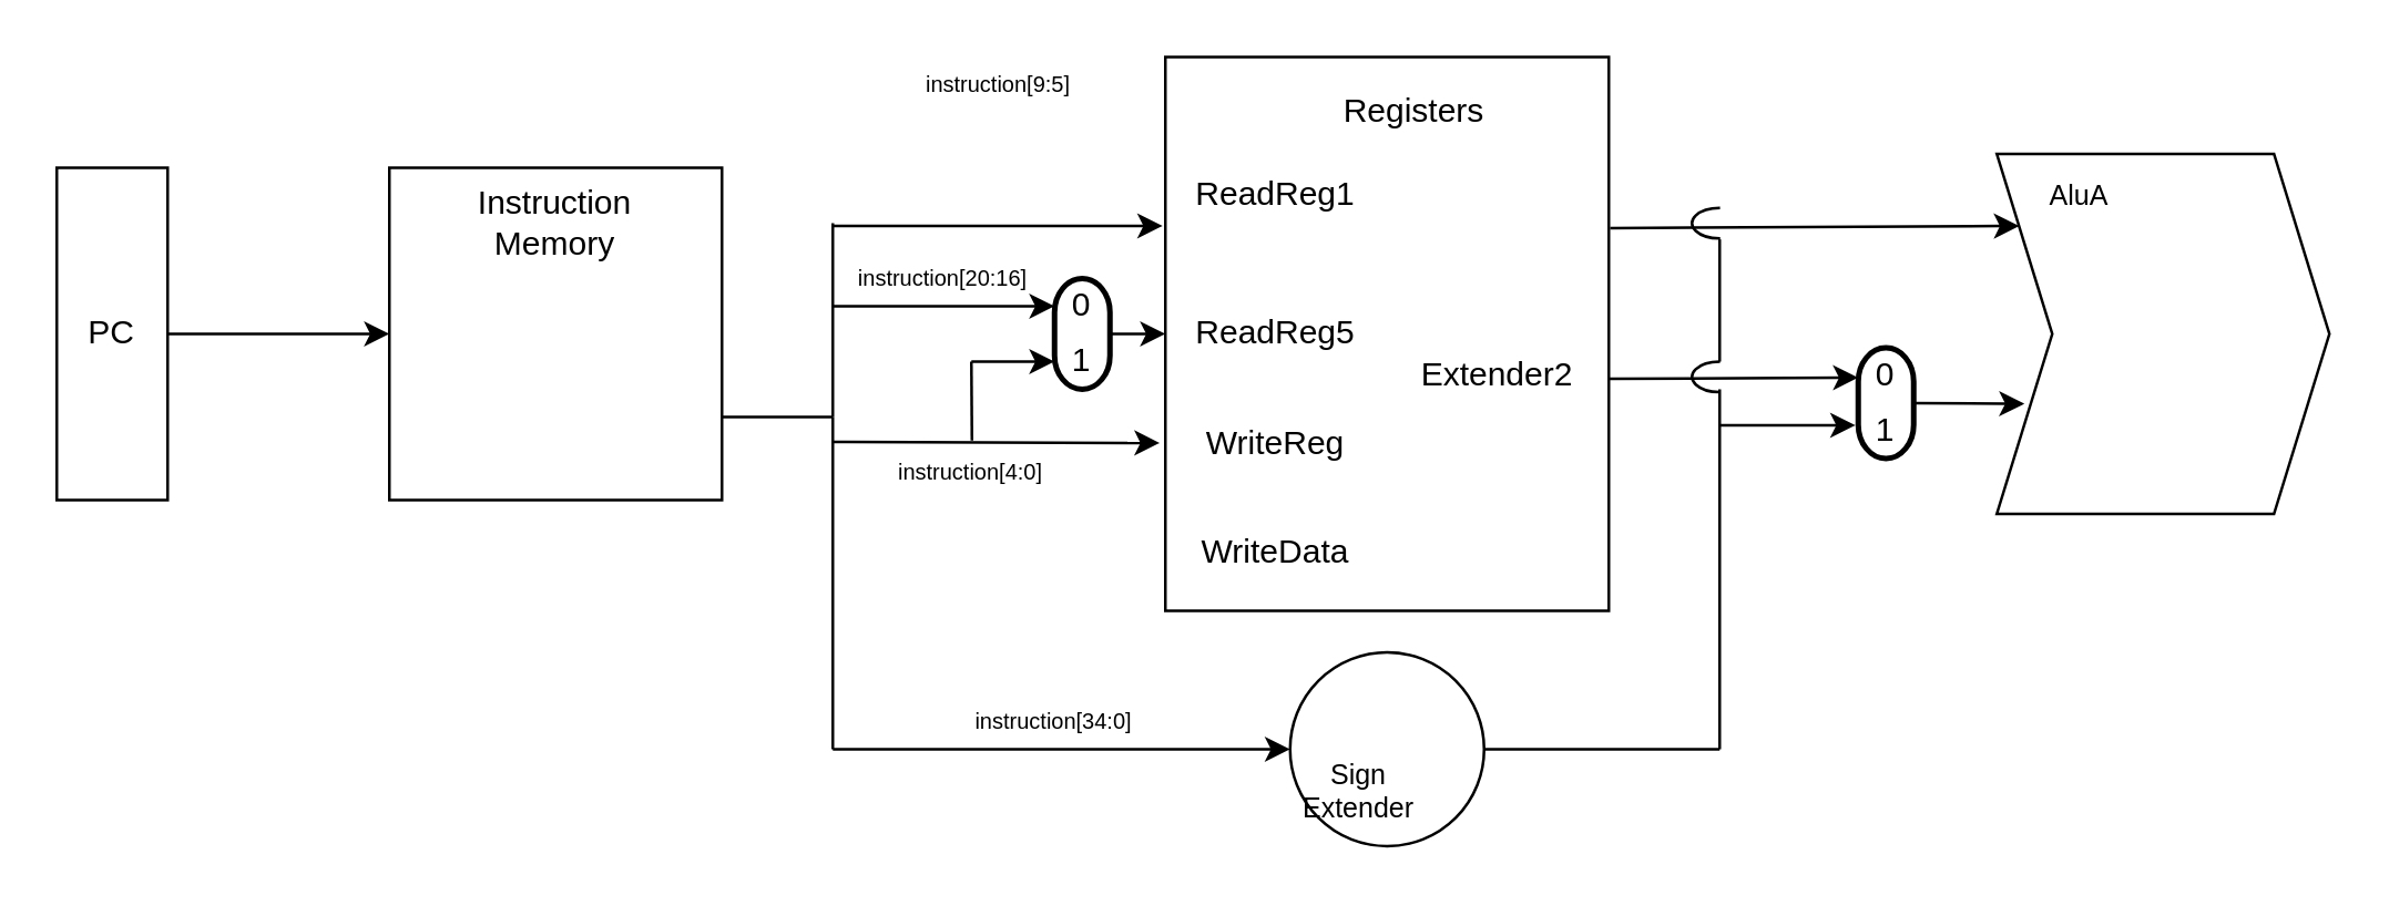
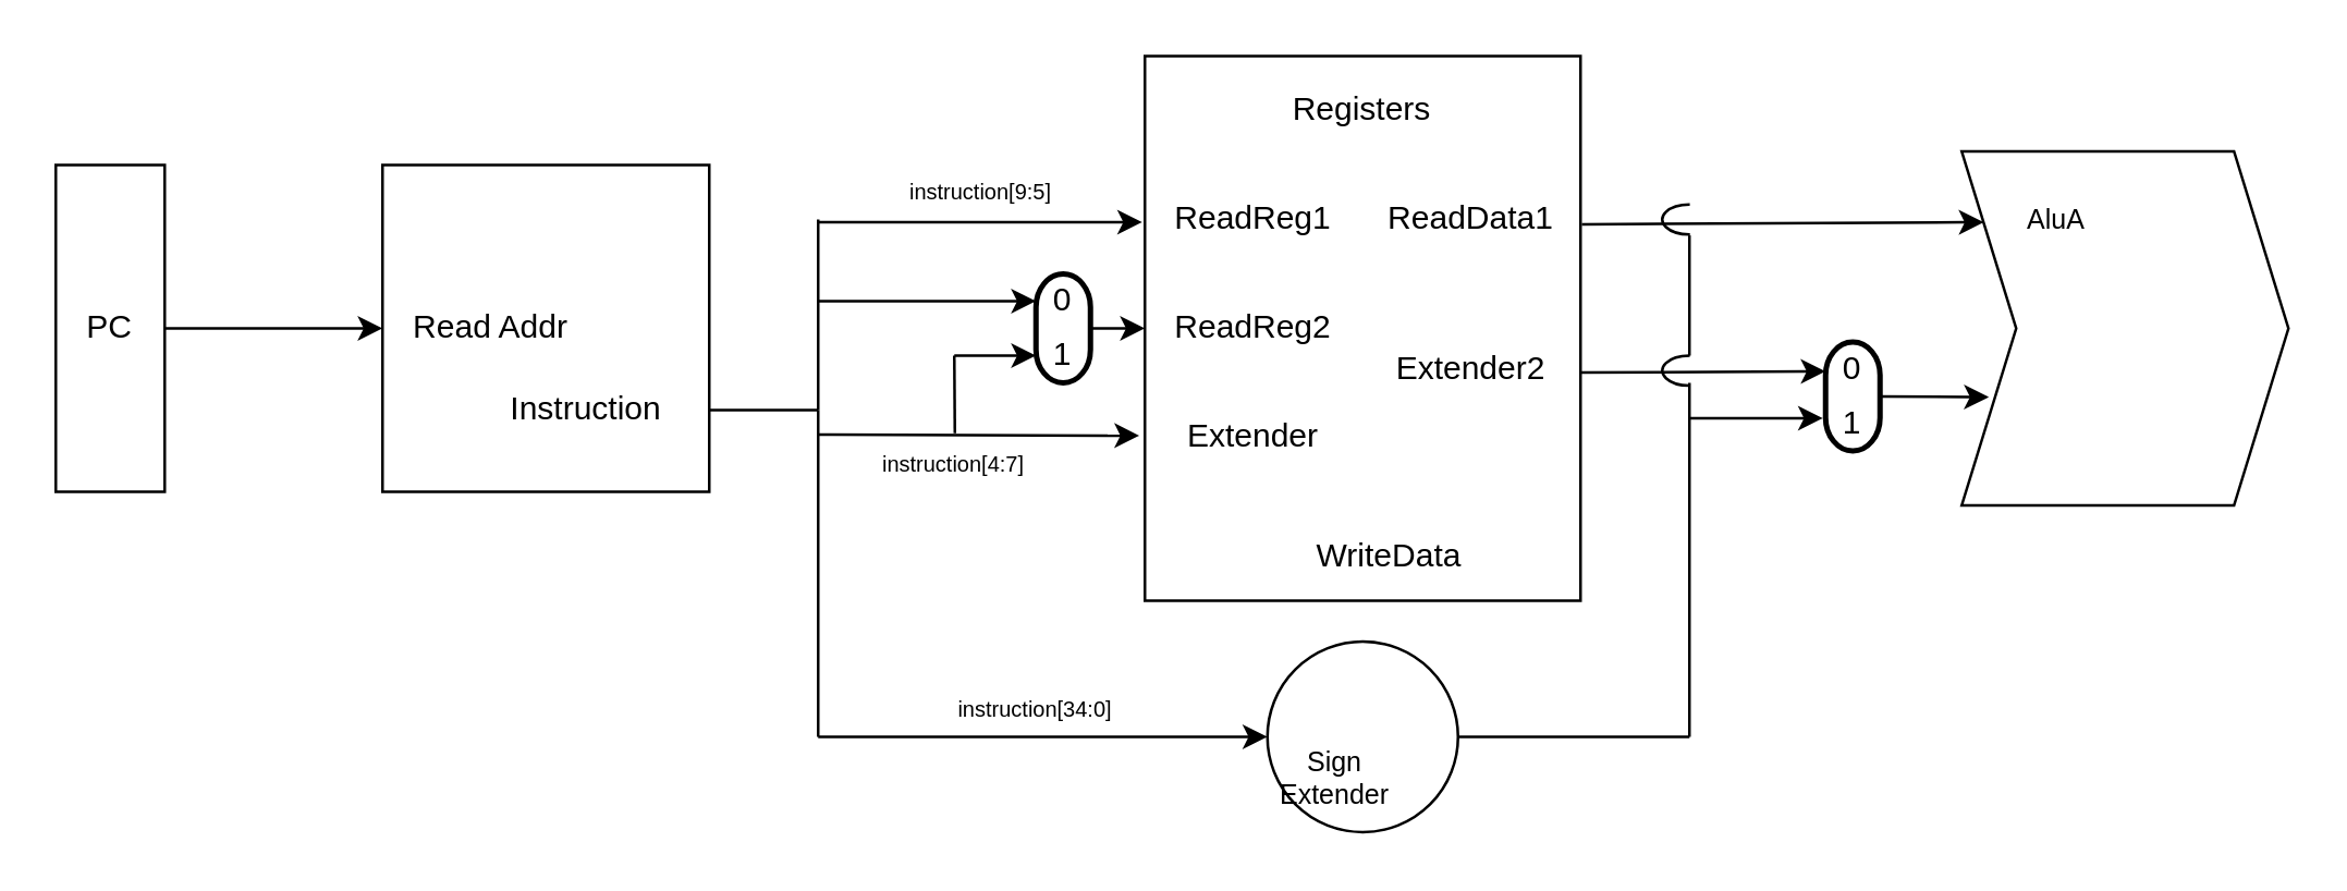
  <mxCell id="0" />
  <mxCell id="1" parent="0" />
  <mxCell id="2" value="" style="rounded=0;whiteSpace=wrap;html=1;" vertex="1" parent="1"><mxGeometry x="20" y="60" width="40" height="120" as="geometry" /></mxCell>
  <mxCell id="3" value="&lt;div&gt;PC&lt;/div&gt;" style="text;html=1;strokeColor=none;fillColor=none;align=center;verticalAlign=middle;whiteSpace=wrap;rounded=0;" vertex="1" parent="1"><mxGeometry x="20" y="110" width="40" height="20" as="geometry" /></mxCell>
  <mxCell id="4" value="" style="rounded=0;whiteSpace=wrap;html=1;" vertex="1" parent="1"><mxGeometry x="140" y="60" width="120" height="120" as="geometry" /></mxCell>
  <mxCell id="5" value="" style="endArrow=classic;html=1;exitX=1;exitY=0.5;exitDx=0;exitDy=0;entryX=0;entryY=0.5;entryDx=0;entryDy=0;" edge="1" parent="1" source="3" target="4"><mxGeometry width="50" height="50" relative="1" as="geometry"><mxPoint x="20" y="250" as="sourcePoint" /><mxPoint x="70" y="200" as="targetPoint" /></mxGeometry></mxCell>
- <mxCell id="6" value="Instruction Memory" style="text;html=1;strokeColor=none;fillColor=none;align=center;verticalAlign=middle;whiteSpace=wrap;rounded=0;" vertex="1" parent="1"><mxGeometry x="180" y="70" width="40" height="20" as="geometry" /></mxCell>
+ <mxCell id="7" value="Read Addr" style="text;html=1;strokeColor=none;fillColor=none;align=center;verticalAlign=middle;whiteSpace=wrap;rounded=0;" vertex="1" parent="1"><mxGeometry x="145" y="110" width="70" height="20" as="geometry" /></mxCell>
+ <mxCell id="8" value="&lt;div&gt;Instruction&lt;/div&gt;" style="text;html=1;strokeColor=none;fillColor=none;align=center;verticalAlign=middle;whiteSpace=wrap;rounded=0;" vertex="1" parent="1"><mxGeometry x="195" y="140" width="40" height="20" as="geometry" /></mxCell>
  <mxCell id="9" value="" style="endArrow=none;html=1;entryX=1;entryY=0.75;entryDx=0;entryDy=0;" edge="1" parent="1" target="4"><mxGeometry width="50" height="50" relative="1" as="geometry"><mxPoint x="300" y="150" as="sourcePoint" /><mxPoint x="70" y="200" as="targetPoint" /></mxGeometry></mxCell>
  <mxCell id="10" value="" style="rounded=0;whiteSpace=wrap;html=1;" vertex="1" parent="1"><mxGeometry x="420" y="20" width="160" height="200" as="geometry" /></mxCell>
- <mxCell id="11" value="Registers" style="text;html=1;strokeColor=none;fillColor=none;align=center;verticalAlign=middle;whiteSpace=wrap;rounded=0;" vertex="1" parent="1"><mxGeometry x="490" y="30" width="40" height="20" as="geometry" /></mxCell>
- <mxCell id="12" value="ReadReg1" style="text;html=1;strokeColor=none;fillColor=none;align=center;verticalAlign=middle;whiteSpace=wrap;rounded=0;" vertex="1" parent="1"><mxGeometry x="440" y="60" width="40" height="20" as="geometry" /></mxCell>
- <mxCell id="13" value="ReadReg5" style="text;html=1;strokeColor=none;fillColor=none;align=center;verticalAlign=middle;whiteSpace=wrap;rounded=0;" vertex="1" parent="1"><mxGeometry x="440" y="110" width="40" height="20" as="geometry" /></mxCell>
- <mxCell id="14" value="WriteReg" style="text;html=1;strokeColor=none;fillColor=none;align=center;verticalAlign=middle;whiteSpace=wrap;rounded=0;" vertex="1" parent="1"><mxGeometry x="440" y="149.5" width="40" height="20" as="geometry" /></mxCell>
- <mxCell id="15" value="WriteData" style="text;html=1;strokeColor=none;fillColor=none;align=center;verticalAlign=middle;whiteSpace=wrap;rounded=0;" vertex="1" parent="1"><mxGeometry x="440" y="189" width="40" height="20" as="geometry" /></mxCell>
+ <mxCell id="11" value="Registers" style="text;html=1;strokeColor=none;fillColor=none;align=center;verticalAlign=middle;whiteSpace=wrap;rounded=0;" vertex="1" parent="1"><mxGeometry x="480" y="30" width="40" height="20" as="geometry" /></mxCell>
+ <mxCell id="12" value="ReadReg1" style="text;html=1;strokeColor=none;fillColor=none;align=center;verticalAlign=middle;whiteSpace=wrap;rounded=0;" vertex="1" parent="1"><mxGeometry x="440" y="70" width="40" height="20" as="geometry" /></mxCell>
+ <mxCell id="13" value="ReadReg2" style="text;html=1;strokeColor=none;fillColor=none;align=center;verticalAlign=middle;whiteSpace=wrap;rounded=0;" vertex="1" parent="1"><mxGeometry x="440" y="110" width="40" height="20" as="geometry" /></mxCell>
+ <mxCell id="14" value="Extender" style="text;html=1;strokeColor=none;fillColor=none;align=center;verticalAlign=middle;whiteSpace=wrap;rounded=0;" vertex="1" parent="1"><mxGeometry x="440" y="149.5" width="40" height="20" as="geometry" /></mxCell>
+ <mxCell id="15" value="WriteData" style="text;html=1;strokeColor=none;fillColor=none;align=center;verticalAlign=middle;whiteSpace=wrap;rounded=0;" vertex="1" parent="1"><mxGeometry x="490" y="194" width="40" height="20" as="geometry" /></mxCell>
+ <mxCell id="16" value="ReadData1" style="text;html=1;strokeColor=none;fillColor=none;align=center;verticalAlign=middle;whiteSpace=wrap;rounded=0;" vertex="1" parent="1"><mxGeometry x="520" y="70" width="40" height="20" as="geometry" /></mxCell>
  <mxCell id="17" value="Extender2" style="text;html=1;strokeColor=none;fillColor=none;align=center;verticalAlign=middle;whiteSpace=wrap;rounded=0;" vertex="1" parent="1"><mxGeometry x="520" y="125" width="40" height="20" as="geometry" /></mxCell>
  <mxCell id="18" value="" style="strokeWidth=2;html=1;shape=mxgraph.flowchart.terminator;whiteSpace=wrap;rotation=90;" vertex="1" parent="1"><mxGeometry x="370" y="110" width="40" height="20" as="geometry" /></mxCell>
  <mxCell id="19" value="0" style="text;html=1;strokeColor=none;fillColor=none;align=center;verticalAlign=middle;whiteSpace=wrap;rounded=0;" vertex="1" parent="1"><mxGeometry x="370" y="100" width="40" height="20" as="geometry" /></mxCell>
  <mxCell id="20" value="1" style="text;html=1;strokeColor=none;fillColor=none;align=center;verticalAlign=middle;whiteSpace=wrap;rounded=0;" vertex="1" parent="1"><mxGeometry x="370" y="120" width="40" height="20" as="geometry" /></mxCell>
  <mxCell id="21" value="" style="endArrow=classic;html=1;exitX=0.75;exitY=0;exitDx=0;exitDy=0;entryX=0;entryY=0.5;entryDx=0;entryDy=0;" edge="1" parent="1" source="20" target="10"><mxGeometry width="50" height="50" relative="1" as="geometry"><mxPoint x="20" y="290" as="sourcePoint" /><mxPoint x="70" y="240" as="targetPoint" /></mxGeometry></mxCell>
  <mxCell id="22" value="" style="endArrow=none;html=1;" edge="1" parent="1"><mxGeometry width="50" height="50" relative="1" as="geometry"><mxPoint x="300" y="80" as="sourcePoint" /><mxPoint x="300" y="150" as="targetPoint" /></mxGeometry></mxCell>
  <mxCell id="23" value="" style="endArrow=classic;html=1;" edge="1" parent="1"><mxGeometry width="50" height="50" relative="1" as="geometry"><mxPoint x="300" y="81" as="sourcePoint" /><mxPoint x="419" y="81" as="targetPoint" /></mxGeometry></mxCell>
- <mxCell id="24" value="instruction[9:5]" style="text;html=1;strokeColor=none;fillColor=none;align=center;verticalAlign=middle;whiteSpace=wrap;rounded=0;fontSize=8;" vertex="1" parent="1"><mxGeometry x="340" y="20" width="40" height="20" as="geometry" /></mxCell>
+ <mxCell id="24" value="instruction[9:5]" style="text;html=1;strokeColor=none;fillColor=none;align=center;verticalAlign=middle;whiteSpace=wrap;rounded=0;fontSize=8;" vertex="1" parent="1"><mxGeometry x="340" y="60" width="40" height="20" as="geometry" /></mxCell>
  <mxCell id="25" value="" style="endArrow=classic;html=1;fontSize=10;entryX=0.25;entryY=0.5;entryDx=0;entryDy=0;entryPerimeter=0;" edge="1" parent="1" target="19"><mxGeometry width="50" height="50" relative="1" as="geometry"><mxPoint x="300" y="110" as="sourcePoint" /><mxPoint x="360" y="160" as="targetPoint" /></mxGeometry></mxCell>
- <mxCell id="26" value="instruction[20:16]" style="text;html=1;strokeColor=none;fillColor=none;align=center;verticalAlign=middle;whiteSpace=wrap;rounded=0;fontSize=8;" vertex="1" parent="1"><mxGeometry x="320" y="90" width="40" height="20" as="geometry" /></mxCell>
  <mxCell id="27" value="" style="endArrow=classic;html=1;fontSize=9;entryX=-0.013;entryY=0.697;entryDx=0;entryDy=0;entryPerimeter=0;" edge="1" parent="1" target="10"><mxGeometry width="50" height="50" relative="1" as="geometry"><mxPoint x="300" y="159" as="sourcePoint" /><mxPoint x="120" y="240" as="targetPoint" /></mxGeometry></mxCell>
  <mxCell id="28" value="" style="endArrow=none;html=1;fontSize=9;" edge="1" parent="1"><mxGeometry width="50" height="50" relative="1" as="geometry"><mxPoint x="300" y="270" as="sourcePoint" /><mxPoint x="300" y="150" as="targetPoint" /></mxGeometry></mxCell>
- <mxCell id="29" value="instruction[4:0]" style="text;html=1;strokeColor=none;fillColor=none;align=center;verticalAlign=middle;whiteSpace=wrap;rounded=0;fontSize=8;" vertex="1" parent="1"><mxGeometry x="330" y="160" width="40" height="20" as="geometry" /></mxCell>
+ <mxCell id="29" value="instruction[4:7]" style="text;html=1;strokeColor=none;fillColor=none;align=center;verticalAlign=middle;whiteSpace=wrap;rounded=0;fontSize=8;" vertex="1" parent="1"><mxGeometry x="330" y="160" width="40" height="20" as="geometry" /></mxCell>
  <mxCell id="30" value="" style="endArrow=none;html=1;fontSize=8;entryX=0.505;entryY=-0.073;entryDx=0;entryDy=0;entryPerimeter=0;" edge="1" parent="1" target="29"><mxGeometry width="50" height="50" relative="1" as="geometry"><mxPoint x="350" y="130" as="sourcePoint" /><mxPoint x="350" y="150" as="targetPoint" /></mxGeometry></mxCell>
  <mxCell id="31" value="" style="endArrow=classic;html=1;fontSize=8;entryX=0.25;entryY=0.5;entryDx=0;entryDy=0;entryPerimeter=0;" edge="1" parent="1" target="20"><mxGeometry width="50" height="50" relative="1" as="geometry"><mxPoint x="350" y="130" as="sourcePoint" /><mxPoint x="360" y="120" as="targetPoint" /></mxGeometry></mxCell>
  <mxCell id="32" value="" style="shape=step;perimeter=stepPerimeter;whiteSpace=wrap;html=1;fixedSize=1;fontSize=8;size=20;" vertex="1" parent="1"><mxGeometry x="720" y="55" width="120" height="130" as="geometry" /></mxCell>
  <mxCell id="33" value="" style="strokeWidth=2;html=1;shape=mxgraph.flowchart.terminator;whiteSpace=wrap;rotation=90;" vertex="1" parent="1"><mxGeometry x="660" y="135" width="40" height="20" as="geometry" /></mxCell>
  <mxCell id="34" value="0" style="text;html=1;strokeColor=none;fillColor=none;align=center;verticalAlign=middle;whiteSpace=wrap;rounded=0;" vertex="1" parent="1"><mxGeometry x="660" y="125" width="40" height="20" as="geometry" /></mxCell>
  <mxCell id="35" value="1" style="text;html=1;strokeColor=none;fillColor=none;align=center;verticalAlign=middle;whiteSpace=wrap;rounded=0;" vertex="1" parent="1"><mxGeometry x="660" y="145" width="40" height="20" as="geometry" /></mxCell>
  <mxCell id="36" value="" style="endArrow=classic;html=1;exitX=0.75;exitY=0;exitDx=0;exitDy=0;entryX=0.083;entryY=0.694;entryDx=0;entryDy=0;entryPerimeter=0;" edge="1" parent="1" source="35" target="32"><mxGeometry width="50" height="50" relative="1" as="geometry"><mxPoint x="310" y="315" as="sourcePoint" /><mxPoint x="710" y="145.2" as="targetPoint" /></mxGeometry></mxCell>
  <mxCell id="37" value="" style="endArrow=classic;html=1;fontSize=8;entryX=0.25;entryY=0.539;entryDx=0;entryDy=0;exitX=1;exitY=0.581;exitDx=0;exitDy=0;exitPerimeter=0;entryPerimeter=0;" edge="1" parent="1" source="10" target="34"><mxGeometry width="50" height="50" relative="1" as="geometry"><mxPoint x="640" y="270" as="sourcePoint" /><mxPoint x="650" y="130" as="targetPoint" /></mxGeometry></mxCell>
  <mxCell id="38" value="" style="endArrow=classic;html=1;fontSize=8;exitX=1.003;exitY=0.309;exitDx=0;exitDy=0;exitPerimeter=0;entryX=0.067;entryY=0.2;entryDx=0;entryDy=0;entryPerimeter=0;" edge="1" parent="1" source="10" target="32"><mxGeometry width="50" height="50" relative="1" as="geometry"><mxPoint x="590" y="199.5" as="sourcePoint" /><mxPoint x="640" y="149.5" as="targetPoint" /></mxGeometry></mxCell>
- <mxCell id="39" value="AluA" style="text;html=1;strokeColor=none;fillColor=none;align=center;verticalAlign=middle;whiteSpace=wrap;rounded=0;fontSize=10;" vertex="1" parent="1"><mxGeometry x="735" y="60" width="30" height="20" as="geometry" /></mxCell>
+ <mxCell id="39" value="AluA" style="text;html=1;strokeColor=none;fillColor=none;align=center;verticalAlign=middle;whiteSpace=wrap;rounded=0;fontSize=10;" vertex="1" parent="1"><mxGeometry x="740" y="70" width="30" height="20" as="geometry" /></mxCell>
  <mxCell id="40" value="" style="ellipse;whiteSpace=wrap;html=1;aspect=fixed;fontSize=10;" vertex="1" parent="1"><mxGeometry x="465" y="235" width="70" height="70" as="geometry" /></mxCell>
  <mxCell id="41" value="&lt;div&gt;Sign&lt;/div&gt;&lt;div&gt;Extender&lt;br&gt;&lt;/div&gt;" style="text;html=1;strokeColor=none;fillColor=none;align=center;verticalAlign=middle;whiteSpace=wrap;rounded=0;fontSize=10;" vertex="1" parent="1"><mxGeometry x="470" y="275" width="40" height="20" as="geometry" /></mxCell>
  <mxCell id="42" value="" style="endArrow=classic;html=1;fontSize=10;entryX=0;entryY=0.5;entryDx=0;entryDy=0;" edge="1" parent="1" target="40"><mxGeometry width="50" height="50" relative="1" as="geometry"><mxPoint x="300" y="270" as="sourcePoint" /><mxPoint x="310" y="330" as="targetPoint" /></mxGeometry></mxCell>
  <mxCell id="43" value="instruction[34:0]" style="text;html=1;strokeColor=none;fillColor=none;align=center;verticalAlign=middle;whiteSpace=wrap;rounded=0;fontSize=8;" vertex="1" parent="1"><mxGeometry x="360" y="250" width="40" height="20" as="geometry" /></mxCell>
  <mxCell id="44" value="" style="endArrow=none;html=1;fontSize=8;exitX=1;exitY=0.5;exitDx=0;exitDy=0;" edge="1" parent="1" source="40"><mxGeometry width="50" height="50" relative="1" as="geometry"><mxPoint x="635" y="295" as="sourcePoint" /><mxPoint x="620" y="270" as="targetPoint" /></mxGeometry></mxCell>
  <mxCell id="45" value="" style="endArrow=classic;html=1;fontSize=8;entryX=0.225;entryY=0.4;entryDx=0;entryDy=0;entryPerimeter=0;" edge="1" parent="1" target="35"><mxGeometry width="50" height="50" relative="1" as="geometry"><mxPoint x="620" y="153" as="sourcePoint" /><mxPoint x="670" y="180" as="targetPoint" /></mxGeometry></mxCell>
  <mxCell id="46" value="" style="verticalLabelPosition=bottom;verticalAlign=top;html=1;shape=mxgraph.basic.arc;startAngle=0.497;endAngle=0.002;fontSize=7;" vertex="1" parent="1"><mxGeometry x="610" y="130" width="20" height="11" as="geometry" /></mxCell>
  <mxCell id="47" value="" style="verticalLabelPosition=bottom;verticalAlign=top;html=1;shape=mxgraph.basic.arc;startAngle=0.497;endAngle=0.002;fontSize=7;" vertex="1" parent="1"><mxGeometry x="610" y="74.5" width="20" height="11" as="geometry" /></mxCell>
  <mxCell id="48" value="" style="endArrow=none;html=1;fontSize=7;entryX=0.5;entryY=0.909;entryDx=0;entryDy=0;entryPerimeter=0;" edge="1" parent="1" target="46"><mxGeometry width="50" height="50" relative="1" as="geometry"><mxPoint x="620" y="270" as="sourcePoint" /><mxPoint x="600" y="250" as="targetPoint" /></mxGeometry></mxCell>
  <mxCell id="49" value="" style="endArrow=none;html=1;fontSize=7;exitX=0.5;exitY=0;exitDx=0;exitDy=0;exitPerimeter=0;entryX=0.5;entryY=1.031;entryDx=0;entryDy=0;entryPerimeter=0;" edge="1" parent="1" source="46" target="47"><mxGeometry width="50" height="50" relative="1" as="geometry"><mxPoint x="670" y="260" as="sourcePoint" /><mxPoint x="620" y="90" as="targetPoint" /></mxGeometry></mxCell>
